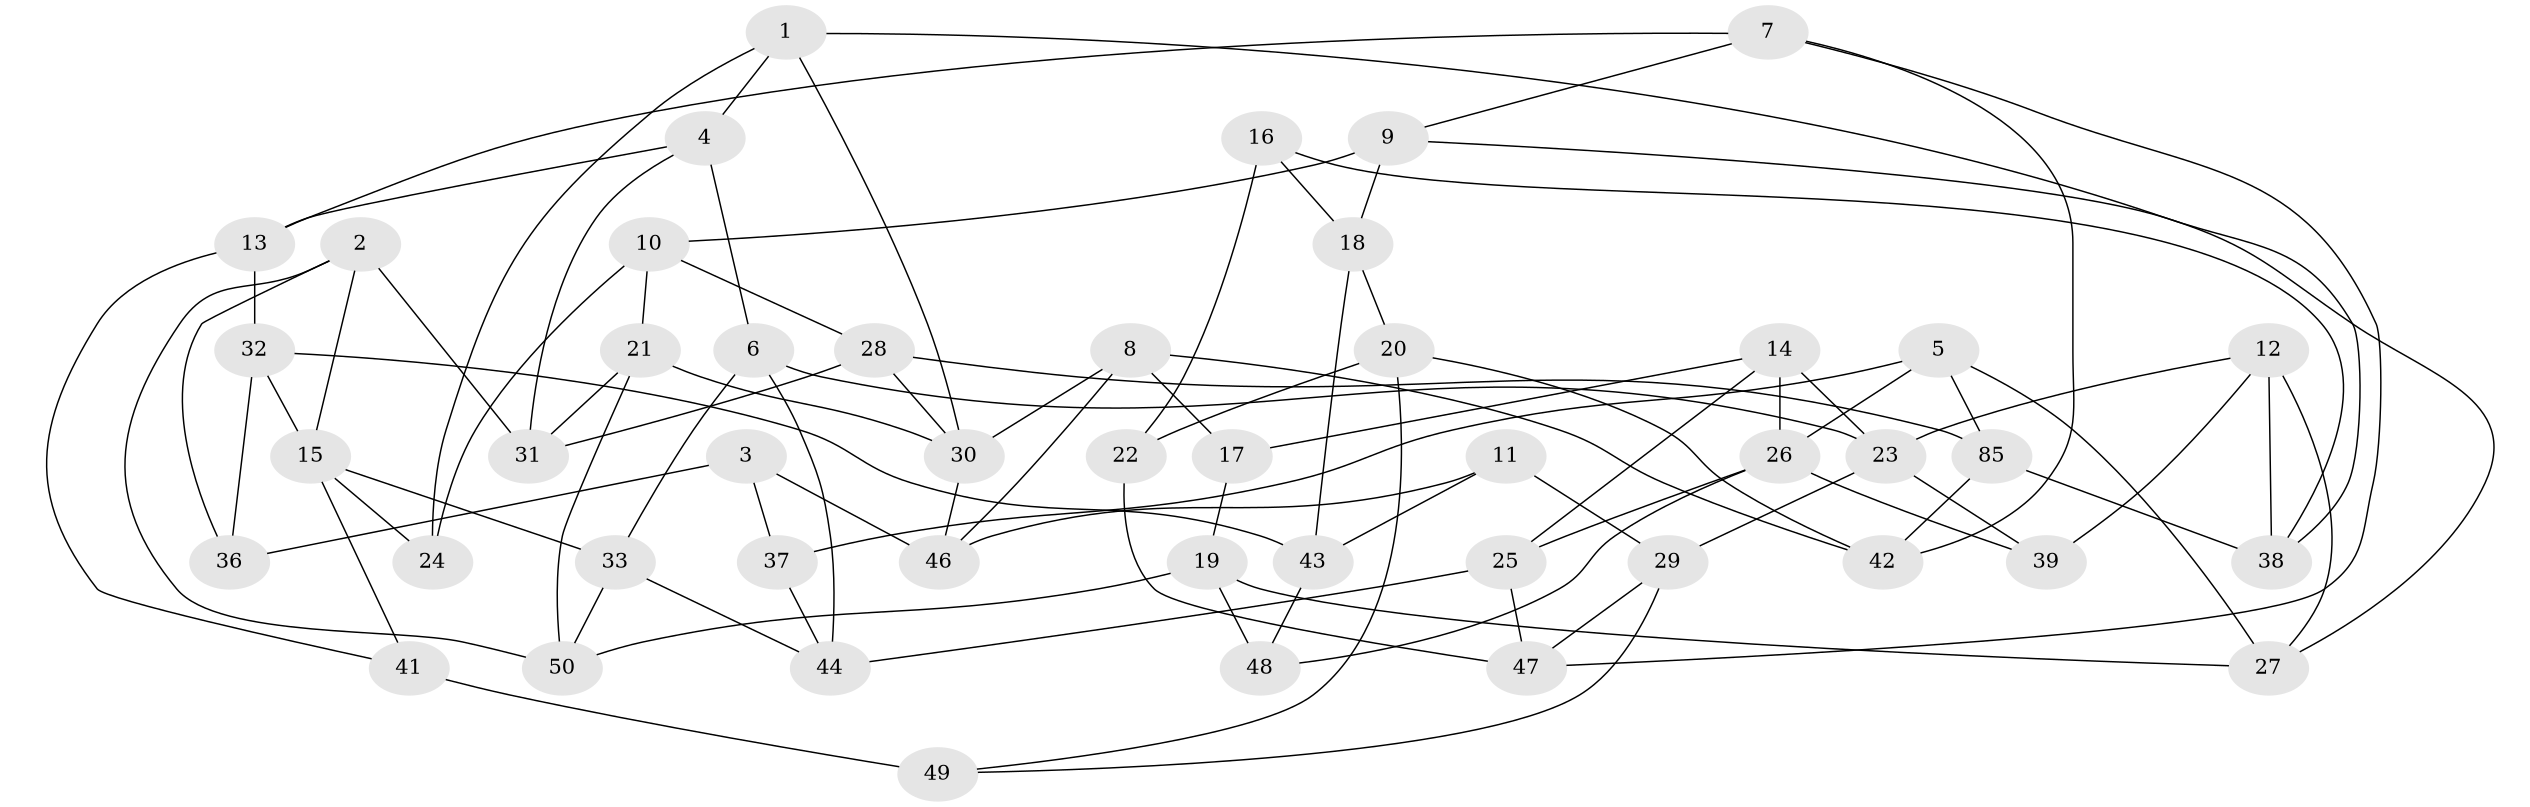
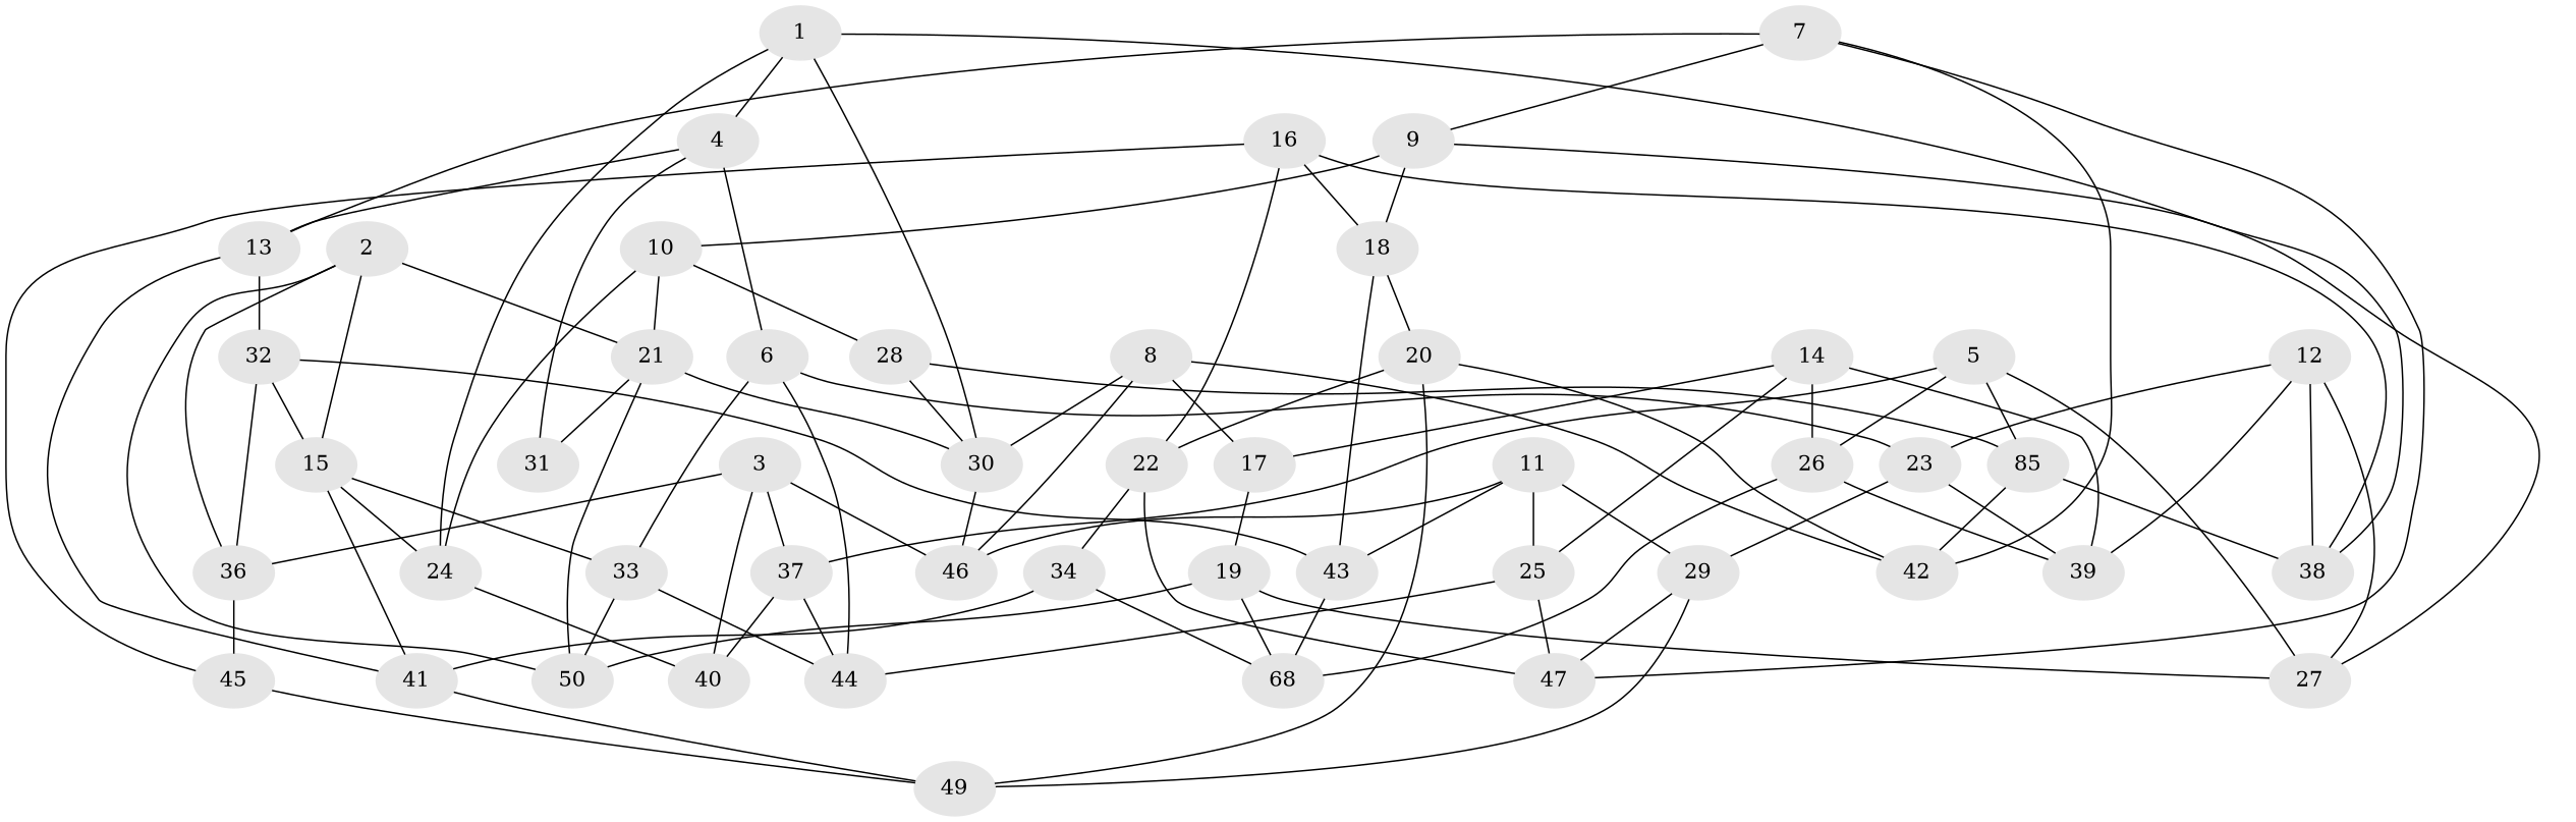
  graph {
    node [color=gray90 style=filled]
    1
    4
    24
    30
    38
    31
    6
    13
+   40
    46
    2
    15
    36
    50
    33
    41
+   45
    3
    37
    44
    23
    32
    5
    26
    27
    n26 [label=85]
    39
-   48
+   48 [label=68]
    42
    29
    7
    9
    47
    10
    18
    8
    17
    19
+   34
    21
    28
    43
    20
    11
    25
    49
    12
    14
    16
    22
    1 -- 4
    1 -- 24
    1 -- 30
    1 -- 38
    4 -- 31
    4 -- 6
    4 -- 13
+   24 -- 40
    30 -- 46
    6 -- 33
    6 -- 44
    6 -- 23
    13 -- 41
    13 -- 32
-   2 -- 31
+   2 -- 21
    2 -- 15
    2 -- 36
    2 -- 50
    15 -- 24
    15 -- 33
    15 -- 41
+   36 -- 45
    33 -- 50
    33 -- 44
    41 -- 49
+   45 -- 49
+   3 -- 40
    3 -- 46
    3 -- 36
    3 -- 37
+   37 -- 40
    37 -- 44
    23 -- 39
    23 -- 29
    32 -- 15
    32 -- 36
    32 -- 43
    5 -- 37
    5 -- 26
    5 -- 27
    5 -- n26
    26 -- 39
    26 -- 48
    n26 -- 38
    n26 -- 42
    29 -- 47
    29 -- 49
    7 -- 13
    7 -- 42
    7 -- 9
    7 -- 47
    9 -- 27
    9 -- 10
    9 -- 18
    10 -- 24
    10 -- 21
    10 -- 28
    18 -- 43
    18 -- 20
    8 -- 30
    8 -- 46
    8 -- 42
    8 -- 17
    17 -- 19
    19 -- 50
    19 -- 27
    19 -- 48
+   34 -- 41
+   34 -- 48
    21 -- 30
    21 -- 31
    21 -- 50
    28 -- 30
-   28 -- 31
    28 -- n26
    43 -- 48
    20 -- 42
    20 -- 49
    20 -- 22
    11 -- 46
    11 -- 29
    11 -- 43
-   26 -- 25
+   11 -- 25
    25 -- 44
    25 -- 47
    12 -- 38
    12 -- 23
    12 -- 27
    12 -- 39
    14 -- 26
-   14 -- 23
+   14 -- 39
    14 -- 17
    14 -- 25
    16 -- 38
+   16 -- 45
    16 -- 18
    16 -- 22
    22 -- 47
+   22 -- 34
  }
